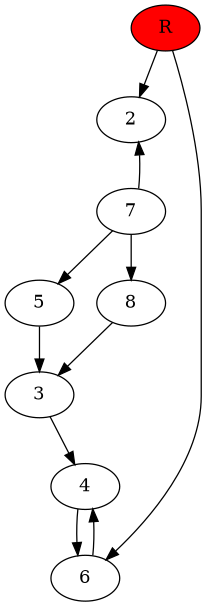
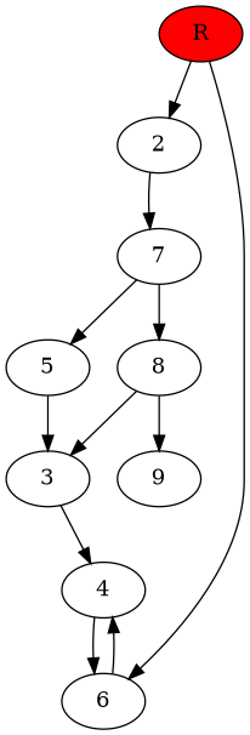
  digraph {
    3
    4
    2
    7
    5
    8
    6
+   9
    R [fillcolor="#ff0000" style=filled]
    3 -> 4
    4 -> 6
-   7 -> 2
+   2 -> 7
    7 -> 5
    7 -> 8
    5 -> 3
    8 -> 3
+   8 -> 9
    6 -> 4
    R -> 2
    R -> 6
  }
